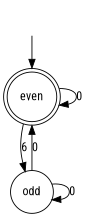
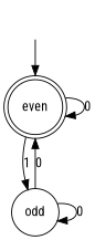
  digraph {
    fontname="Roboto Condensed"
    node [fontname="Roboto Condensed"]
    edge [fontname="Roboto Condensed"]
    even [shape=doublecircle]
    odd [shape=circle]
    _nil [style=invis]
    even -> even [label=0]
-   even -> odd [label=6]
+   even -> odd [label=1]
    odd -> even [label=0]
    odd -> odd [label=0]
    _nil -> even
  }
